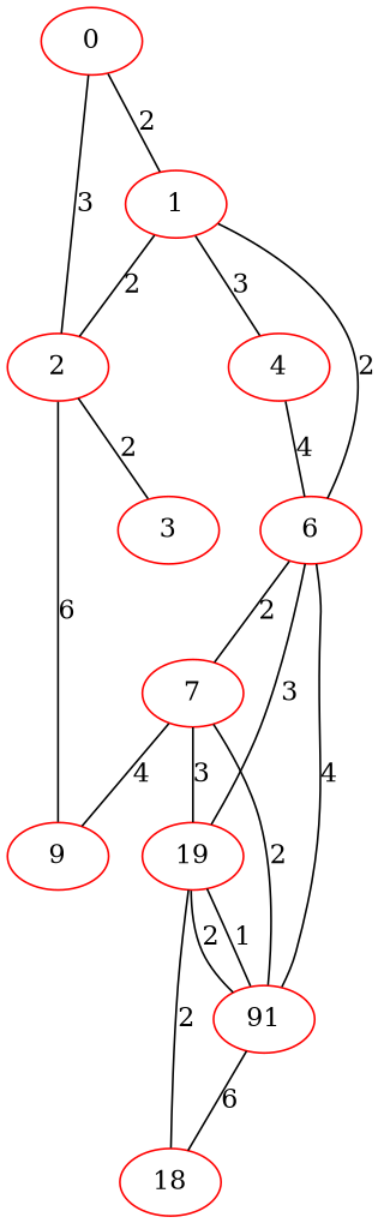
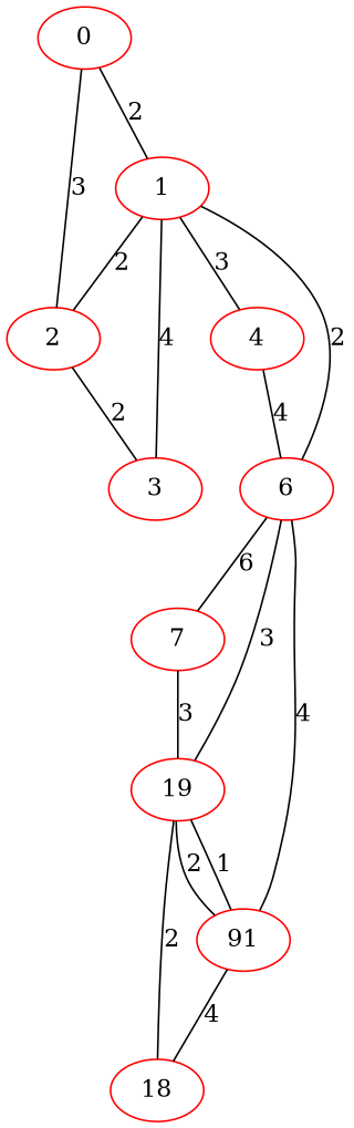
  graph {
    node [color=red weight=1]
    0
    1
    2
    3
    4
    6
-   9
    7
    n9 [label=19]
    n10 [label=91]
    n11 [label=18]
    0 -- 1 [label=2]
    0 -- 2 [label=3]
    1 -- 2 [label=2]
+   1 -- 3 [label=4]
    1 -- 4 [label=3]
    1 -- 6 [label=2]
    2 -- 3 [label=2]
-   2 -- 9 [label=6]
    4 -- 6 [label=4]
-   6 -- 7 [label=2]
+   6 -- 7 [label=6]
    6 -- n9 [label=3]
    6 -- n10 [label=4]
-   7 -- 9 [label=4]
    7 -- n9 [label=3]
-   7 -- n10 [label=2]
    n9 -- n10 [label=1]
    n9 -- n10 [label=2]
    n9 -- n11 [label=2]
-   n10 -- n11 [label=6]
+   n10 -- n11 [label=4]
  }
